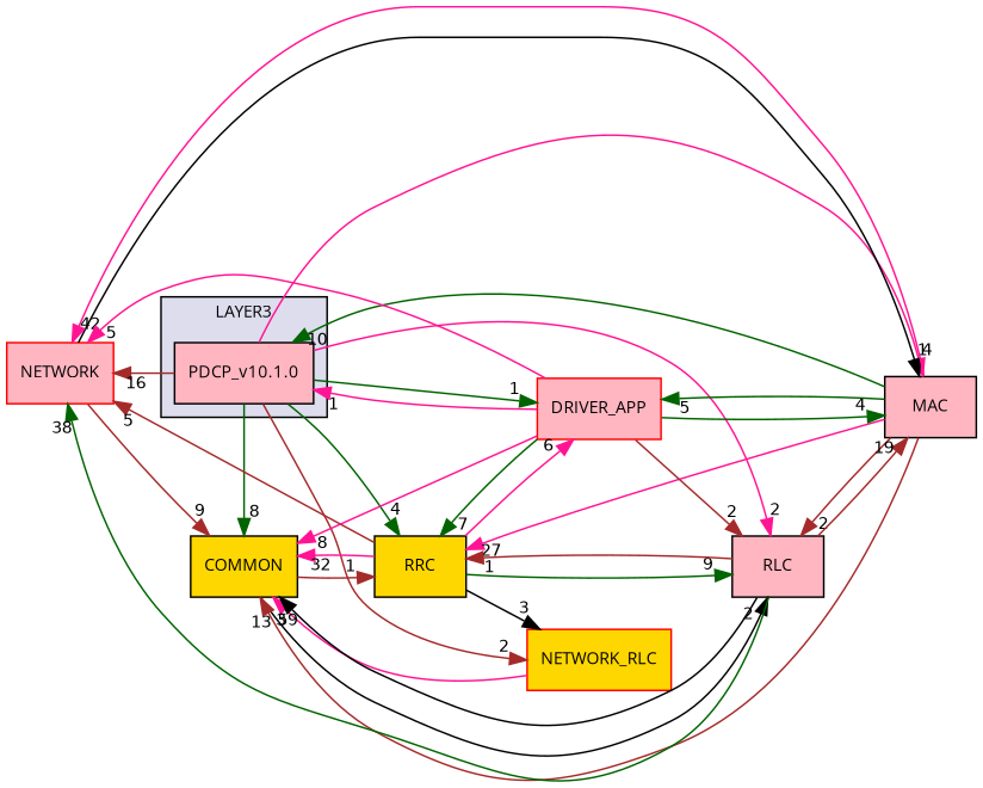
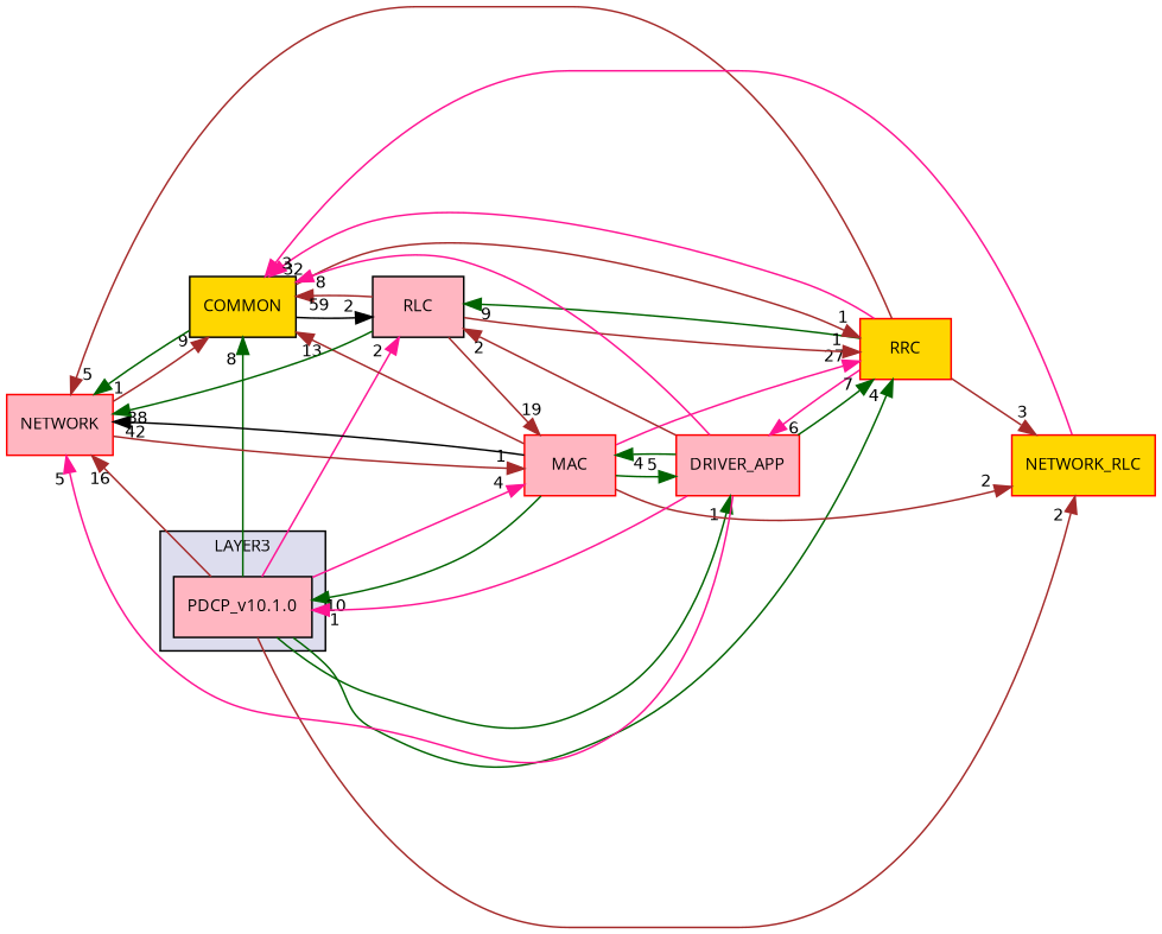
  digraph {
    compound=true
    fontname="Open Sans"
    rankdir=LR
    node [fillcolor=lightpink fontname="Open Sans" fontsize=10 shape=box style=filled color=red]
    edge [color=brown fontname="Open Sans" headlabel=1 labeldistance=1.5 labelfontname=Helvetica labelfontsize=10]
    n1 [label="PDCP_v10.1.0" pencolor=black color=""]
    n2 [label=NETWORK]
-   n3 [color=black fillcolor=gold label=RRC]
+   n3 [fillcolor=gold label=RRC]
    n4 [fillcolor=gold label=COMMON color=""]
-   n5 [label=MAC color=""]
+   n5 [label=MAC]
    n6 [fillcolor=gold label=NETWORK_RLC]
    n7 [color=black label=RLC]
    n8 [label=DRIVER_APP]
    subgraph cluster_1 {
      bgcolor="#ddddee"
      fontsize=10
      label=LAYER3
      pencolor=black
      n1
    }
    n1 -> n2 [headlabel=16]
    n1 -> n3 [color=darkgreen headlabel=4]
    n1 -> n4 [color=darkgreen headlabel=8]
    n1 -> n5 [color=deeppink headlabel=4]
    n1 -> n6 [headlabel=2]
    n1 -> n7 [color=deeppink headlabel=2]
    n1 -> n8 [color=darkgreen]
    n2 -> n4 [headlabel=9]
-   n2 -> n5 [color=black]
+   n2 -> n5
    n3 -> n2 [headlabel=5]
    n3 -> n4 [color=deeppink headlabel=32]
-   n3 -> n6 [color=black headlabel=3]
+   n3 -> n6 [headlabel=3]
    n3 -> n7 [color=darkgreen headlabel=9]
    n3 -> n8 [color=deeppink headlabel=6]
+   n4 -> n2 [color=darkgreen]
    n4 -> n3
    n4 -> n7 [color=black headlabel=2]
    n5 -> n1 [color=darkgreen headlabel=10]
-   n5 -> n2 [color=deeppink headlabel=42]
+   n5 -> n2 [color=black headlabel=42]
    n5 -> n3 [color=deeppink headlabel=27]
    n5 -> n4 [headlabel=13]
-   n5 -> n7 [headlabel=2]
+   n5 -> n6 [headlabel=2]
    n5 -> n8 [color=darkgreen headlabel=5]
    n6 -> n4 [color=deeppink headlabel=3]
    n7 -> n2 [color=darkgreen headlabel=38]
    n7 -> n3
-   n7 -> n4 [color=black headlabel=59]
+   n7 -> n4 [headlabel=59]
    n7 -> n5 [headlabel=19]
    n8 -> n1 [color=deeppink]
    n8 -> n2 [color=deeppink headlabel=5]
    n8 -> n3 [color=darkgreen headlabel=7]
    n8 -> n4 [color=deeppink headlabel=8]
    n8 -> n5 [color=darkgreen headlabel=4]
    n8 -> n7 [headlabel=2]
  }
